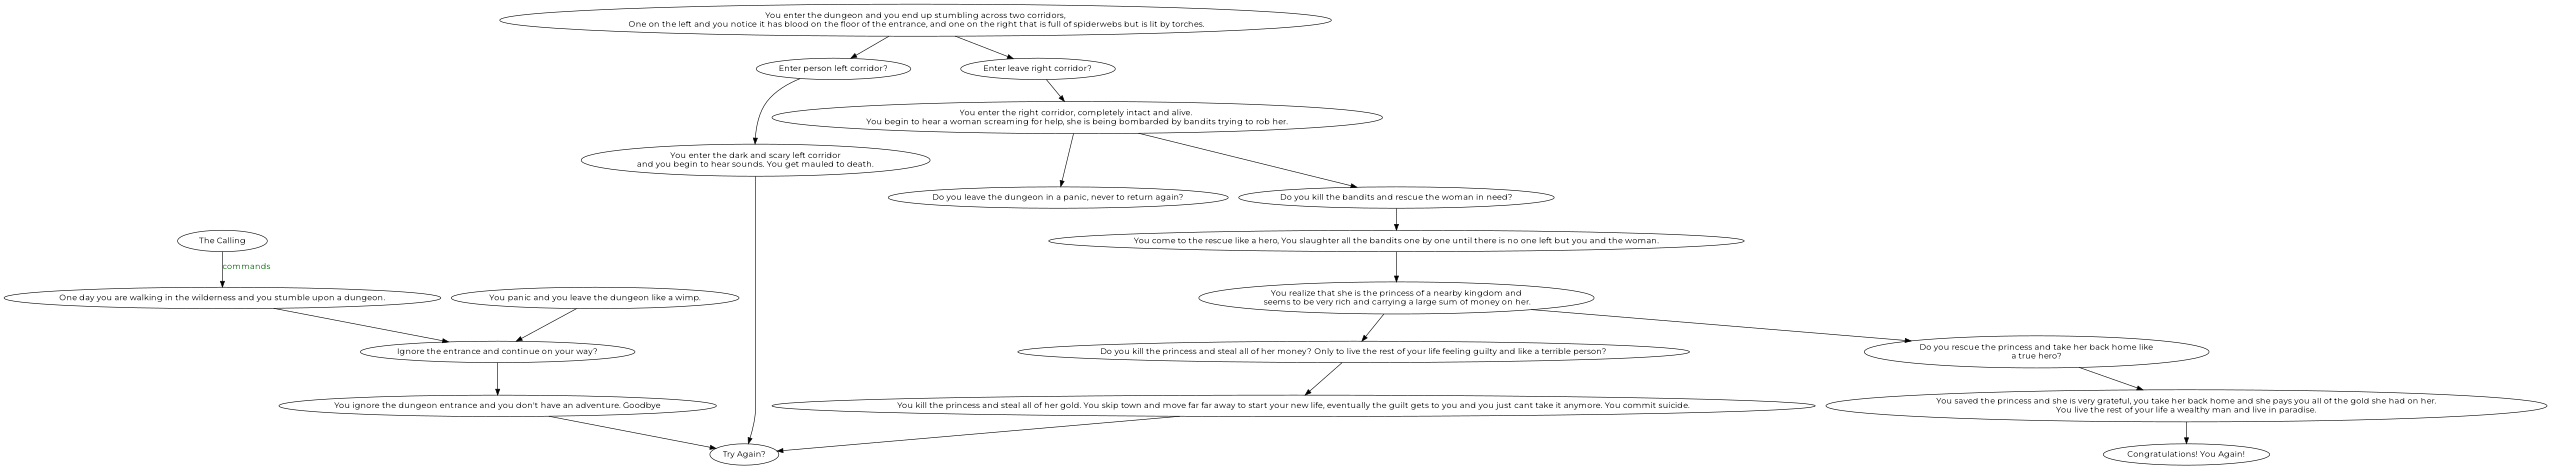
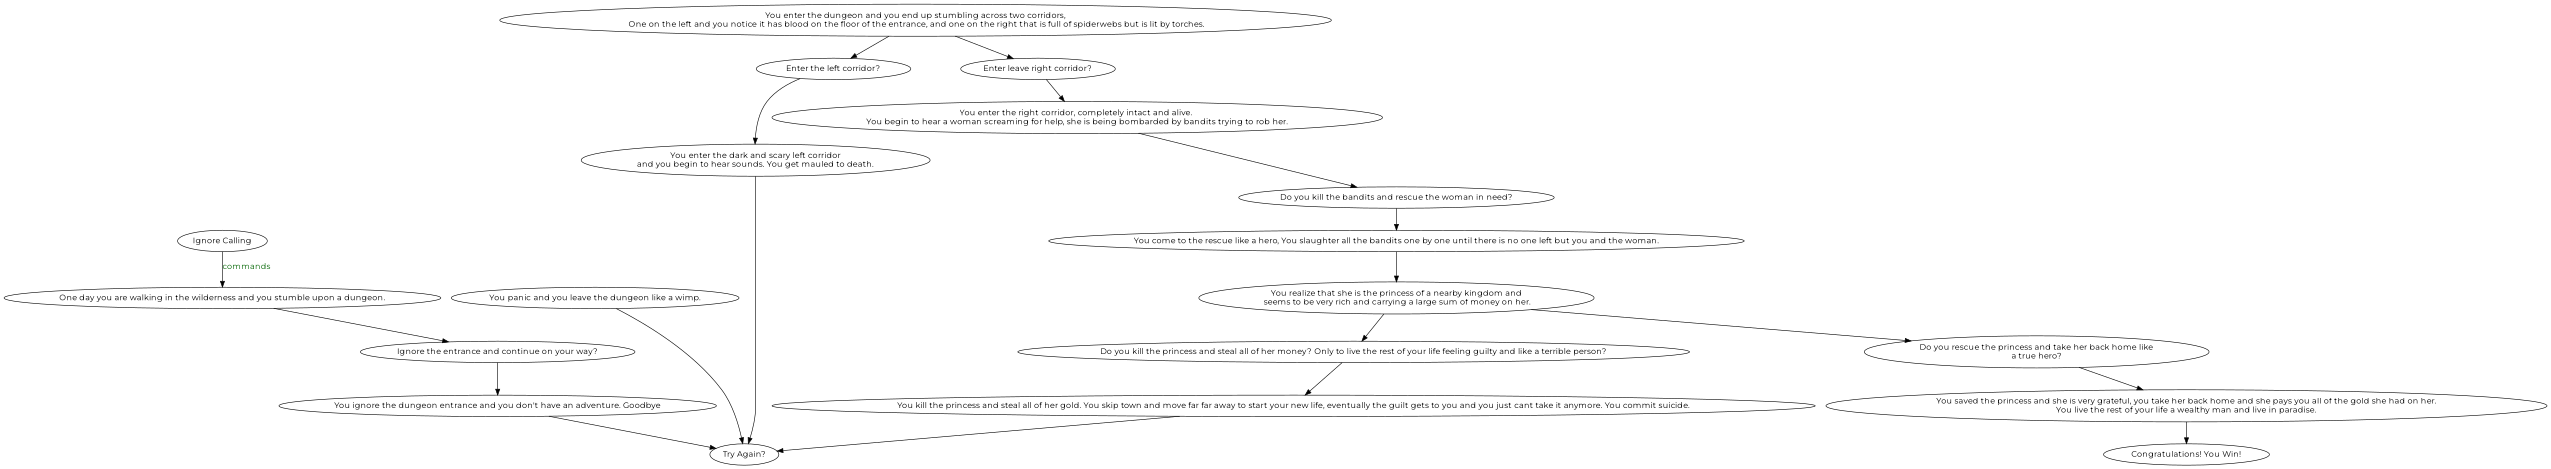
  digraph {
    fontname=Montserrat
    node [fontname=Montserrat]
    edge [fontname=Montserrat]
-   n1 [label="The Calling"]
+   n1 [label="Ignore Calling"]
    n2 [label="One day you are walking in the wilderness and you stumble upon a dungeon."]
    n3 [label="Ignore the entrance and continue on your way?"]
    n4 [label="You ignore the dungeon entrance and you don't have an adventure. Goodbye"]
    n5 [label="You enter the dungeon and you end up stumbling across two corridors,\n One on the left and you notice it has blood on the floor of the entrance, and one on the right that is full of spiderwebs but is lit by torches."]
-   n6 [label="Enter person left corridor?"]
+   n6 [label="Enter the left corridor?"]
    n7 [label="Enter leave right corridor?"]
    n8 [label="Try Again?"]
    n9 [label="You enter the dark and scary left corridor\nand you begin to hear sounds. You get mauled to death."]
    n10 [label="You enter the right corridor, completely intact and alive. \nYou begin to hear a woman screaming for help, she is being bombarded by bandits trying to rob her."]
    n11 [label="Do you kill the bandits and rescue the woman in need?"]
-   n12 [label="Do you leave the dungeon in a panic, never to return again?"]
    n13 [label="You come to the rescue like a hero, You slaughter all the bandits one by one until there is no one left but you and the woman."]
    n14 [label="You realize that she is the princess of a nearby kingdom and\n seems to be very rich and carrying a large sum of money on her."]
    n15 [label="You panic and you leave the dungeon like a wimp."]
    n16 [label="Do you kill the princess and steal all of her money? Only to live the rest of your life feeling guilty and like a terrible person?"]
    n17 [label="Do you rescue the princess and take her back home like\na true hero?"]
    n18 [label="You kill the princess and steal all of her gold. You skip town and move far far away to start your new life, eventually the guilt gets to you and you just cant take it anymore. You commit suicide."]
    n19 [label="You saved the princess and she is very grateful, you take her back home and she pays you all of the gold she had on her.\nYou live the rest of your life a wealthy man and live in paradise."]
-   n20 [label="Congratulations! You Again!"]
+   n20 [label="Congratulations! You Win!"]
    n1 -> n2 [fontcolor=darkgreen label=commands]
    n2 -> n3
    n3 -> n4
    n4 -> n8
    n5 -> n6
    n5 -> n7
    n6 -> n9
    n7 -> n10
    n9 -> n8
    n10 -> n11
-   n10 -> n12
    n11 -> n13
    n13 -> n14
    n14 -> n16
    n14 -> n17
-   n15 -> n3
+   n15 -> n8
    n16 -> n18
    n17 -> n19
    n18 -> n8
    n19 -> n20
  }
